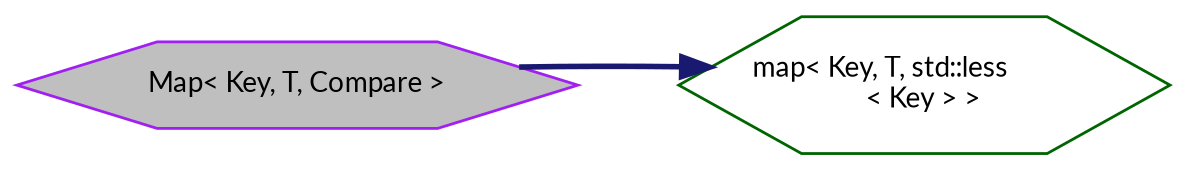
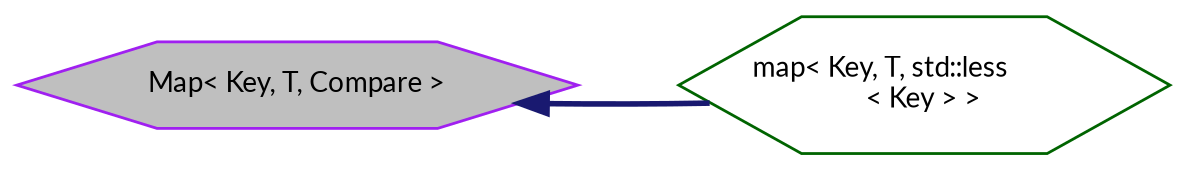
  digraph {
    rankdir=LR
    fontname=Lato
    node [fontname=Lato fontsize=10 shape=hexagon style=filled]
    n1 [color=purple fillcolor=grey75 fontcolor=black height=0.2 label="Map\< Key, T, Compare \>" width=0.4]
    n2 [color=darkgreen fillcolor=white height=0.2 label="map\< Key, T, std::less\l\< Key \> \>" width=0.4]
-   n2 -> n1 [color=midnightblue dir=back fontname=Lato fontsize=10 labelfontname=Helvetica labelfontsize=10 style=bold]
+   n1 -> n2 [color=midnightblue dir=back fontname=Lato fontsize=10 labelfontname=Helvetica labelfontsize=10 style=bold]
  }
